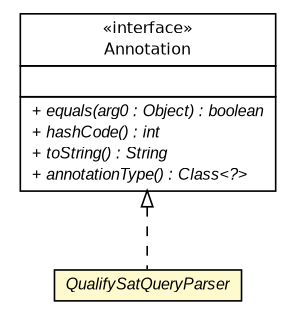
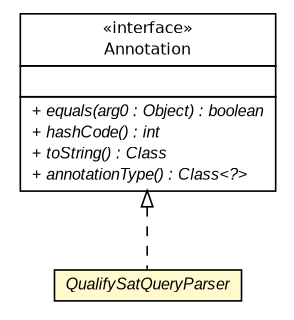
  digraph {
    nodesep=0.25
    ranksep=0.5
    fontname="DejaVu Sans"
    node [fontcolor=black fontname="DejaVu Sans" fontsize=10.0 shape=plaintext]
    n1 [label=<<table title="br.gov.to.sefaz.persistence.satquery.parser.QualifySatQueryParser" border="0" cellborder="1" cellspacing="0" cellpadding="2" port="p" bgcolor="lemonChiffon" href="./QualifySatQueryParser.html"> 		<tr><td><table border="0" cellspacing="0" cellpadding="1"> <tr><td align="center" balign="center"><font face="arial italic"> QualifySatQueryParser </font></td></tr> 		</table></td></tr> 		</table>>]
-   n2 [label=<<table title="java.lang.annotation.Annotation" border="0" cellborder="1" cellspacing="0" cellpadding="2" port="p" href="http://java.sun.com/j2se/1.4.2/docs/api/java/lang/annotation/Annotation.html"> 		<tr><td><table border="0" cellspacing="0" cellpadding="1"> <tr><td align="center" balign="center"> &#171;interface&#187; </td></tr> <tr><td align="center" balign="center"> Annotation </td></tr> 		</table></td></tr> 		<tr><td><table border="0" cellspacing="0" cellpadding="1"> <tr><td align="left" balign="left">  </td></tr> 		</table></td></tr> 		<tr><td><table border="0" cellspacing="0" cellpadding="1"> <tr><td align="left" balign="left"><font face="arial italic" point-size="10.0"> + equals(arg0 : Object) : boolean </font></td></tr> <tr><td align="left" balign="left"><font face="arial italic" point-size="10.0"> + hashCode() : int </font></td></tr> <tr><td align="left" balign="left"><font face="arial italic" point-size="10.0"> + toString() : String </font></td></tr> <tr><td align="left" balign="left"><font face="arial italic" point-size="10.0"> + annotationType() : Class&lt;?&gt; </font></td></tr> 		</table></td></tr> 		</table>>]
+   n2 [label=<<table title="java.lang.annotation.Annotation" border="0" cellborder="1" cellspacing="0" cellpadding="2" port="p" href="http://java.sun.com/j2se/1.4.2/docs/api/java/lang/annotation/Annotation.html"> 		<tr><td><table border="0" cellspacing="0" cellpadding="1"> <tr><td align="center" balign="center"> &#171;interface&#187; </td></tr> <tr><td align="center" balign="center"> Annotation </td></tr> 		</table></td></tr> 		<tr><td><table border="0" cellspacing="0" cellpadding="1"> <tr><td align="left" balign="left">  </td></tr> 		</table></td></tr> 		<tr><td><table border="0" cellspacing="0" cellpadding="1"> <tr><td align="left" balign="left"><font face="arial italic" point-size="10.0"> + equals(arg0 : Object) : boolean </font></td></tr> <tr><td align="left" balign="left"><font face="arial italic" point-size="10.0"> + hashCode() : int </font></td></tr> <tr><td align="left" balign="left"><font face="arial italic" point-size="10.0"> + toString() : Class </font></td></tr> <tr><td align="left" balign="left"><font face="arial italic" point-size="10.0"> + annotationType() : Class&lt;?&gt; </font></td></tr> 		</table></td></tr> 		</table>>]
    n2 -> n1 [arrowtail=empty dir=back fontname="DejaVu Sans" fontsize=10 headport=p labelfontname=arial labelfontsize=10 style=dashed tailport=p]
  }
